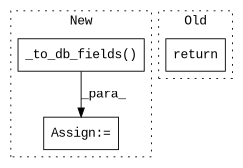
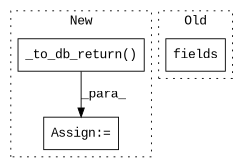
  digraph {
    fontname="Liberation Mono"
    node [shape=box fontname="Liberation Mono"]
-   n1 [a=75 l="19,1" label="_to_db_fields()" s="8192,8222"]
+   n1 [a=75 l="19,1" label="_to_db_return()" s="8192,8222"]
    n2 [a=68 l=3 label="Assign:=" s=8189]
-   n3 [a=93 l=7 label=return s=7854]
+   n3 [a=93 l=7 label=fields s=7854]
    subgraph cluster_1 {
      label=New
      style=dotted
      n1
      n2
    }
    subgraph cluster_2 {
      label=Old
      style=dotted
      n3
    }
    n1 -> n2 [label=_para_ fontname="Liberation Mono"]
  }
